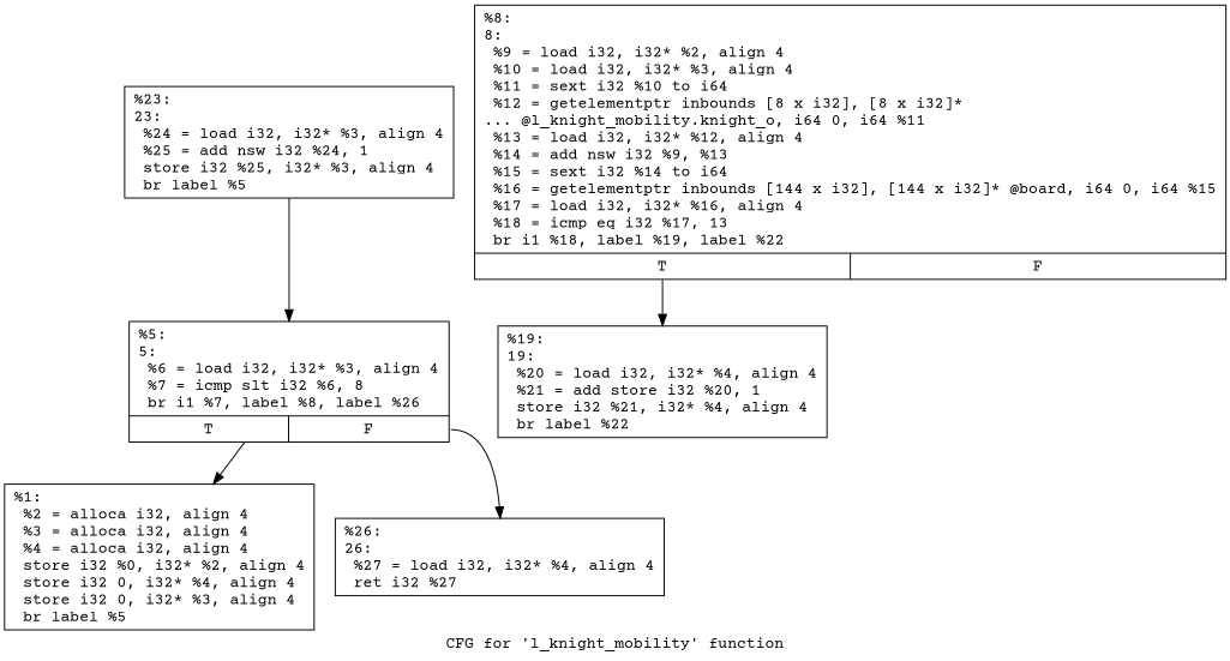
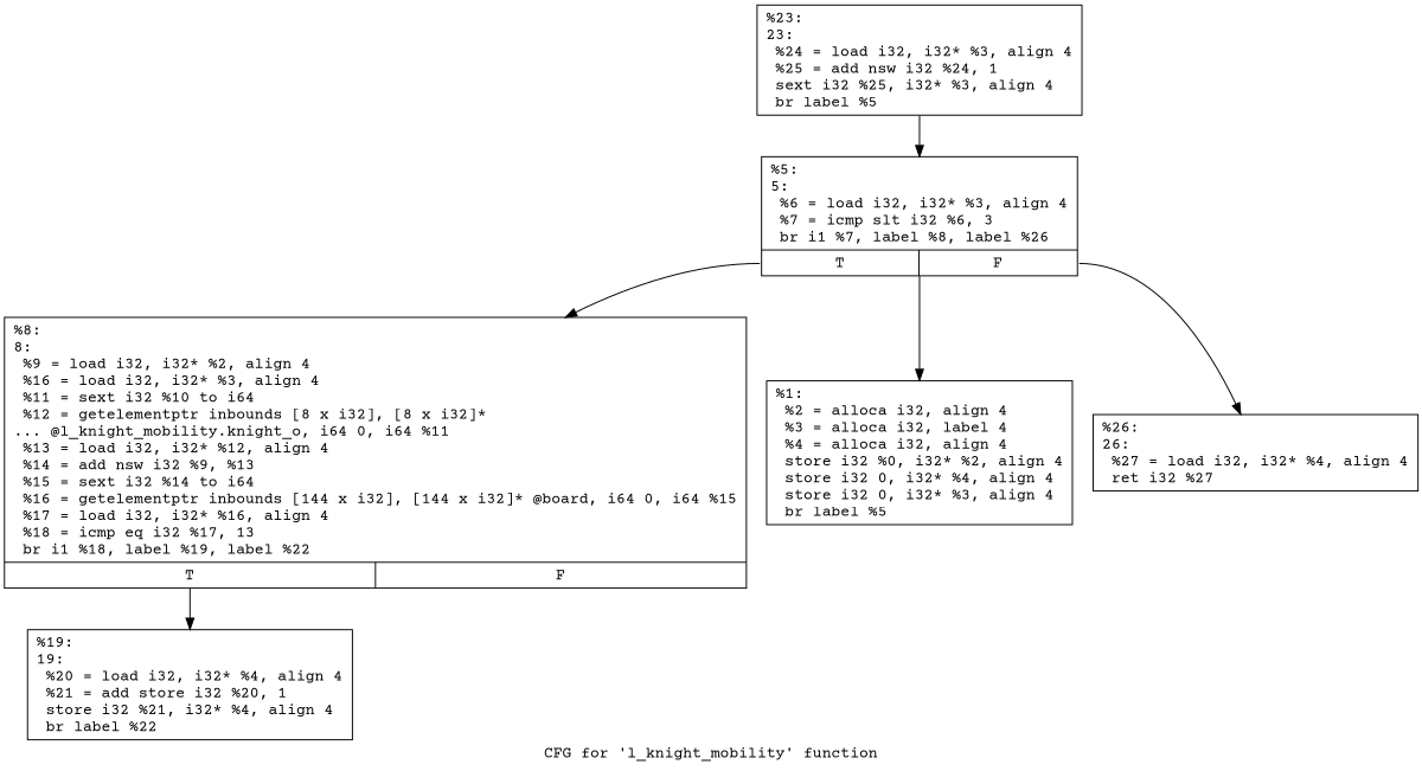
  digraph {
    fontname="Courier Prime"
    label="CFG for 'l_knight_mobility' function"
    node [fontname="Courier Prime" shape=record]
    edge [fontname="Courier Prime"]
-   n1 [label="{%1:\l  %2 = alloca i32, align 4\l  %3 = alloca i32, align 4\l  %4 = alloca i32, align 4\l  store i32 %0, i32* %2, align 4\l  store i32 0, i32* %4, align 4\l  store i32 0, i32* %3, align 4\l  br label %5\l}"]
-   n2 [label="{%5:\l5:                                                \l  %6 = load i32, i32* %3, align 4\l  %7 = icmp slt i32 %6, 8\l  br i1 %7, label %8, label %26\l|{<s0>T|<s1>F}}"]
-   n3 [label="{%8:\l8:                                                \l  %9 = load i32, i32* %2, align 4\l  %10 = load i32, i32* %3, align 4\l  %11 = sext i32 %10 to i64\l  %12 = getelementptr inbounds [8 x i32], [8 x i32]*\l... @l_knight_mobility.knight_o, i64 0, i64 %11\l  %13 = load i32, i32* %12, align 4\l  %14 = add nsw i32 %9, %13\l  %15 = sext i32 %14 to i64\l  %16 = getelementptr inbounds [144 x i32], [144 x i32]* @board, i64 0, i64 %15\l  %17 = load i32, i32* %16, align 4\l  %18 = icmp eq i32 %17, 13\l  br i1 %18, label %19, label %22\l|{<s0>T|<s1>F}}"]
+   n1 [label="{%1:\l  %2 = alloca i32, align 4\l  %3 = alloca i32, label 4\l  %4 = alloca i32, align 4\l  store i32 %0, i32* %2, align 4\l  store i32 0, i32* %4, align 4\l  store i32 0, i32* %3, align 4\l  br label %5\l}"]
+   n2 [label="{%5:\l5:                                                \l  %6 = load i32, i32* %3, align 4\l  %7 = icmp slt i32 %6, 3\l  br i1 %7, label %8, label %26\l|{<s0>T|<s1>F}}"]
+   n3 [label="{%8:\l8:                                                \l  %9 = load i32, i32* %2, align 4\l  %16 = load i32, i32* %3, align 4\l  %11 = sext i32 %10 to i64\l  %12 = getelementptr inbounds [8 x i32], [8 x i32]*\l... @l_knight_mobility.knight_o, i64 0, i64 %11\l  %13 = load i32, i32* %12, align 4\l  %14 = add nsw i32 %9, %13\l  %15 = sext i32 %14 to i64\l  %16 = getelementptr inbounds [144 x i32], [144 x i32]* @board, i64 0, i64 %15\l  %17 = load i32, i32* %16, align 4\l  %18 = icmp eq i32 %17, 13\l  br i1 %18, label %19, label %22\l|{<s0>T|<s1>F}}"]
    n4 [label="{%26:\l26:                                               \l  %27 = load i32, i32* %4, align 4\l  ret i32 %27\l}"]
    n5 [label="{%19:\l19:                                               \l  %20 = load i32, i32* %4, align 4\l  %21 = add store i32 %20, 1\l  store i32 %21, i32* %4, align 4\l  br label %22\l}"]
-   n6 [label="{%23:\l23:                                               \l  %24 = load i32, i32* %3, align 4\l  %25 = add nsw i32 %24, 1\l  store i32 %25, i32* %3, align 4\l  br label %5\l}"]
+   n6 [label="{%23:\l23:                                               \l  %24 = load i32, i32* %3, align 4\l  %25 = add nsw i32 %24, 1\l  sext i32 %25, i32* %3, align 4\l  br label %5\l}"]
    n2 -> n1
+   n2 -> n3 [tailport=s0]
    n2 -> n4 [tailport=s1]
    n3 -> n5 [tailport=s0]
    n6 -> n2
  }
